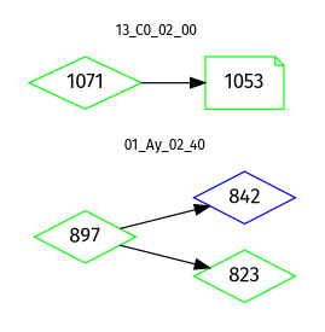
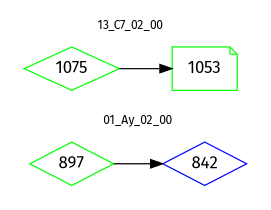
  digraph {
    fontname="Fira Sans"
    rankdir=LR
    node [color=green fontname="Fira Sans" shape=diamond]
    edge [color=black fontname="Fira Sans"]
    n1 [label=897]
-   n2 [label=823]
    n3 [color=blue label=842]
-   n4 [label=1071]
+   n4 [label=1075]
    n5 [label=1053 shape=note]
    subgraph cluster_1 {
      color=white
      fontsize=10
-     label="01_Ay_02_40"
+     label="01_Ay_02_00"
      n1
-     n2
      n3
    }
    subgraph cluster_2 {
      color=white
      fontsize=10
-     label="13_C0_02_00"
+     label="13_C7_02_00"
      n4
      n5
    }
-   n1 -> n2
    n1 -> n3
    n4 -> n5
  }
